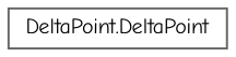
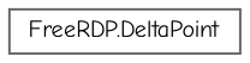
  digraph {
    rankdir=LR
    fontname="Comic Neue"
-   n1 [color=grey40 fillcolor=white fontname="Comic Neue" fontsize=10 height=0.2 label="DeltaPoint.DeltaPoint" shape=box style=filled width=0.4]
+   n1 [color=grey40 fillcolor=white fontname="Comic Neue" fontsize=10 height=0.2 label="FreeRDP.DeltaPoint" shape=box style=filled width=0.4]
  }
